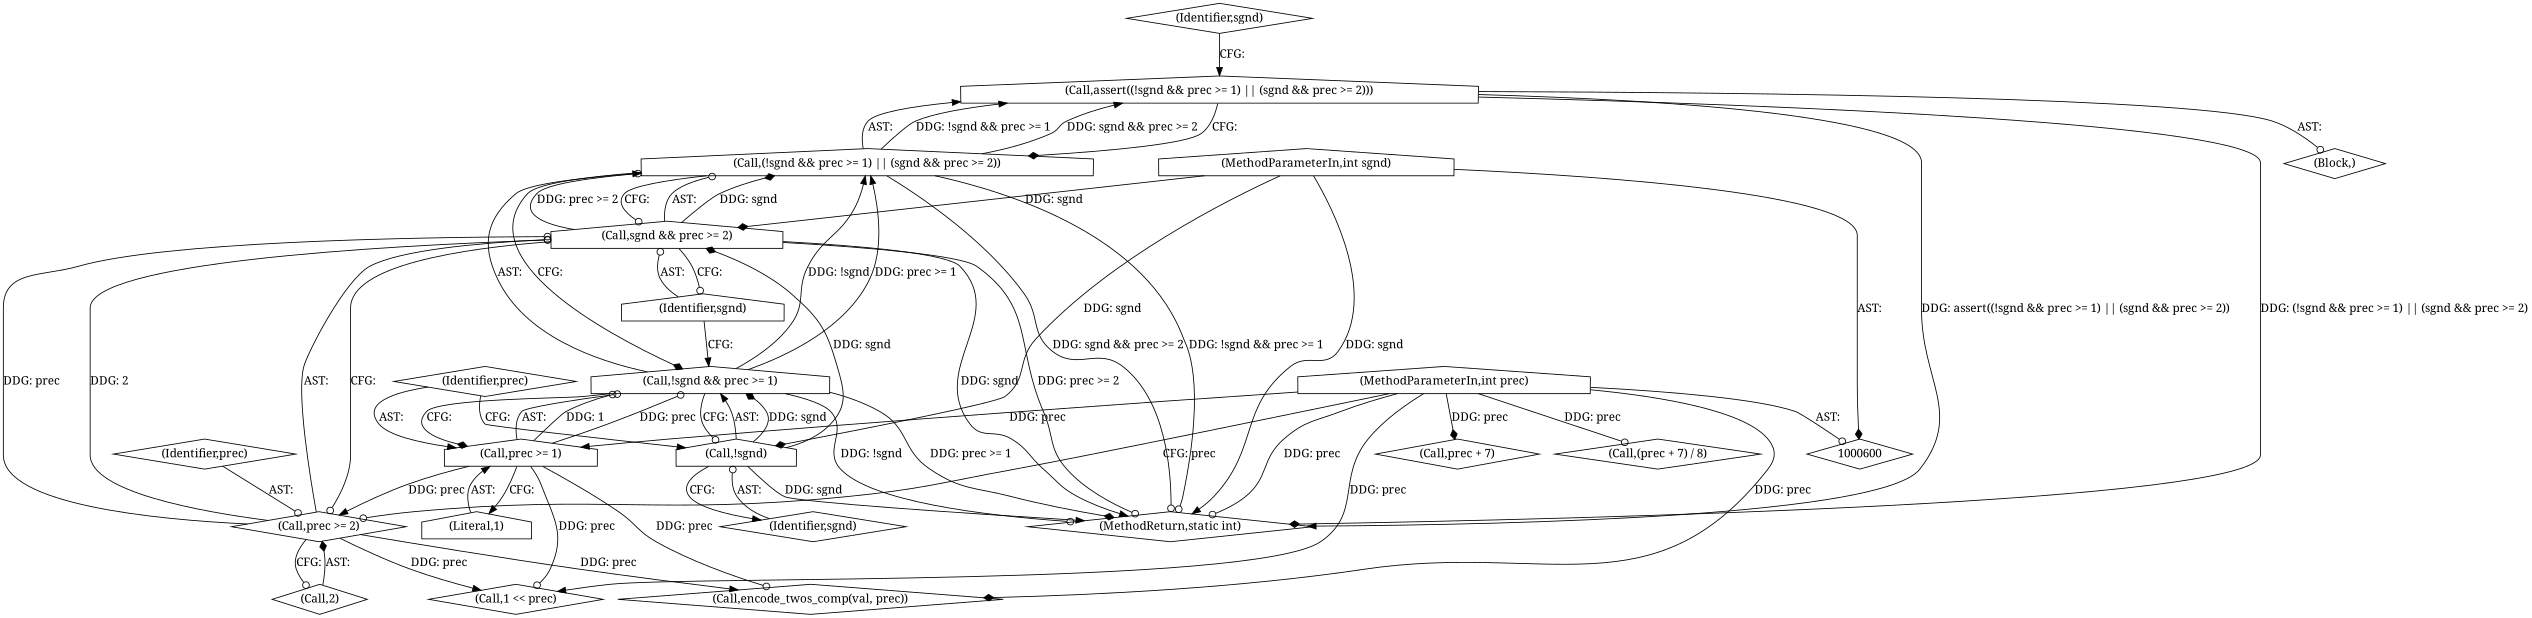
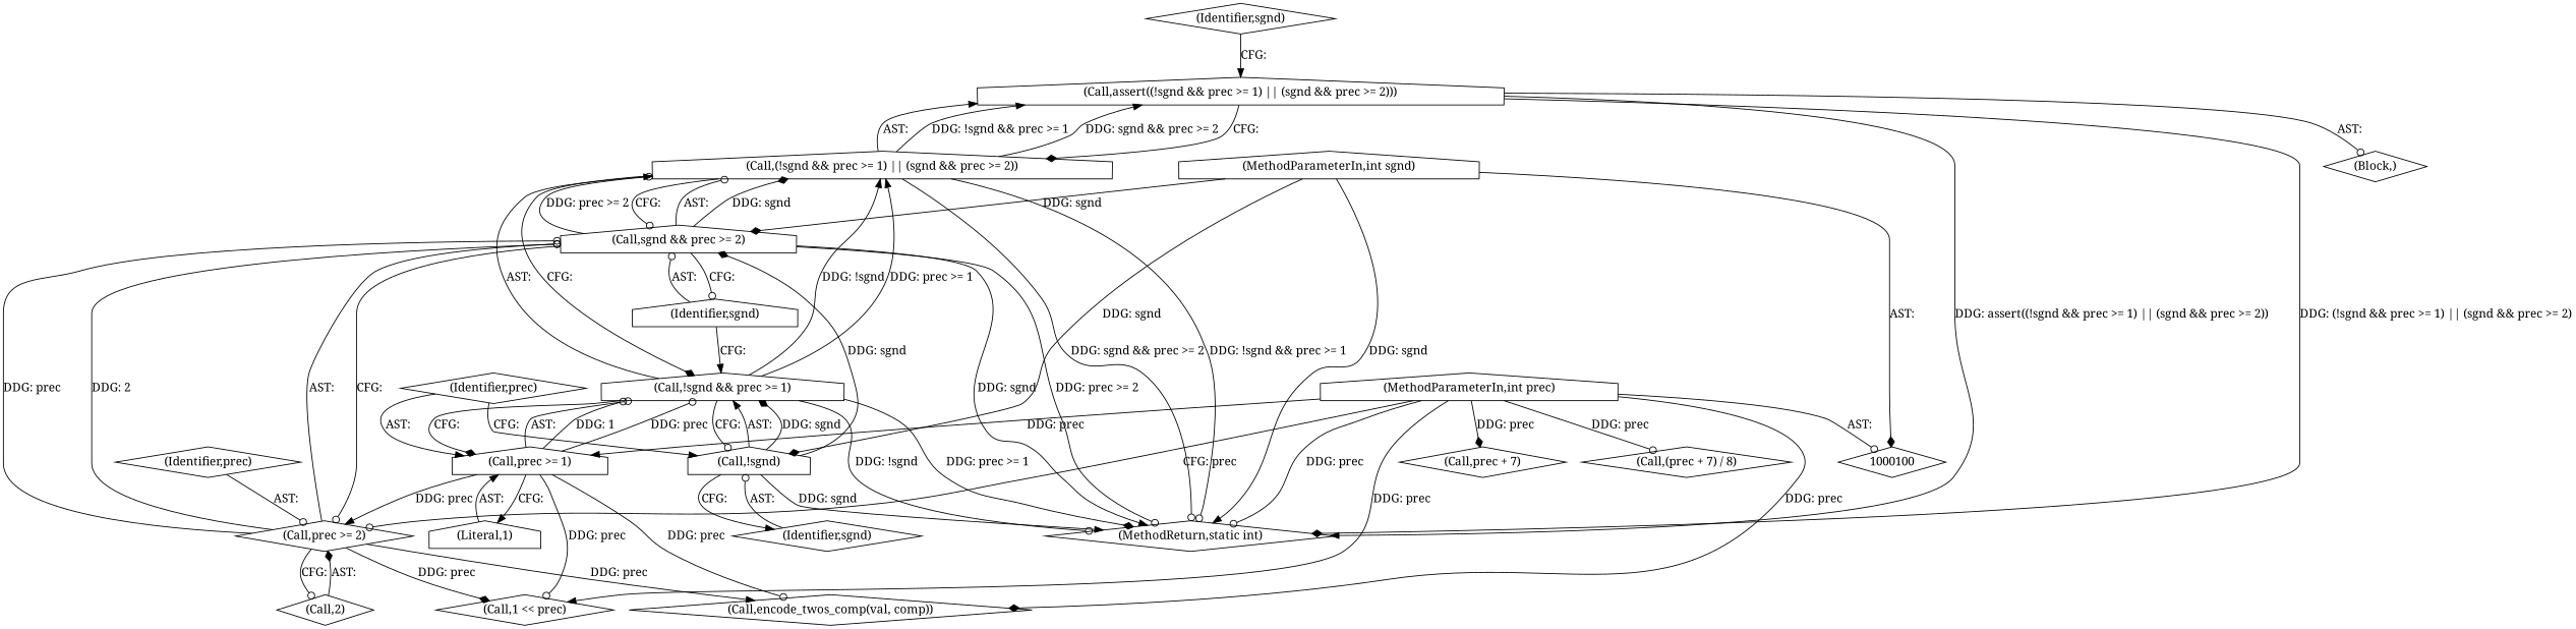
  digraph {
    fontname="Noto Serif"
    node [fontname="Noto Serif" shape=diamond]
    edge [arrowhead=odot fontname="Noto Serif"]
    n1 [label="(Call,assert((!sgnd && prec >= 1) || (sgnd && prec >= 2)))" shape=house]
    n2 [label="(Call,(!sgnd && prec >= 1) || (sgnd && prec >= 2))" shape=house]
    n3 [label="(MethodReturn,static int)"]
    n4 [label="(Block,)"]
    n5 [label="(Call,!sgnd && prec >= 1)" shape=house]
    n6 [label="(Call,sgnd && prec >= 2)" shape=house]
    n7 [label="(Call,!sgnd)" shape=house]
    n8 [label="(Call,prec >= 1)" shape=house]
    n9 [label="(Call,prec >= 2)"]
    n10 [label="(Identifier,sgnd)" shape=house]
    n11 [label="(Identifier,sgnd)"]
    n12 [label="(Literal,1)" shape=house]
    n13 [label="(Call,1 << prec)"]
-   n14 [label="(Call,encode_twos_comp(val, prec))"]
+   n14 [label="(Call,encode_twos_comp(val, comp))"]
    n15 [label="(MethodParameterIn,int sgnd)" shape=house]
-   1000100 [label=1000600]
+   1000100
    n17 [label="(Call,2)"]
    n18 [label="(MethodParameterIn,int prec)" shape=house]
    n19 [label="(Call,prec + 7)"]
    n20 [label="(Call,(prec + 7) / 8)"]
    n21 [label="(Identifier,prec)"]
    n22 [label="(Identifier,sgnd)"]
    n23 [label="(Identifier,prec)"]
    n1 -> n2 [arrowhead=diamond label="CFG: "]
    n1 -> n3 [arrowhead=normal label="DDG: assert((!sgnd && prec >= 1) || (sgnd && prec >= 2))"]
    n1 -> n3 [arrowhead=diamond label="DDG: (!sgnd && prec >= 1) || (sgnd && prec >= 2)"]
    n1 -> n4 [label="AST: "]
    n2 -> n1 [arrowhead=normal label="AST: "]
    n2 -> n1 [arrowhead=normal label="DDG: !sgnd && prec >= 1"]
    n2 -> n1 [arrowhead=normal label="DDG: sgnd && prec >= 2"]
    n2 -> n3 [label="DDG: sgnd && prec >= 2"]
    n2 -> n3 [label="DDG: !sgnd && prec >= 1"]
    n2 -> n5 [arrowhead=diamond label="CFG: "]
    n2 -> n6 [label="CFG: "]
    n5 -> n2 [arrowhead=normal label="AST: "]
    n5 -> n2 [arrowhead=normal label="DDG: !sgnd"]
    n5 -> n2 [arrowhead=normal label="DDG: prec >= 1"]
    n5 -> n3 [arrowhead=diamond label="DDG: prec >= 1"]
    n5 -> n3 [label="DDG: !sgnd"]
    n5 -> n7 [label="CFG: "]
    n5 -> n8 [arrowhead=diamond label="CFG: "]
    n6 -> n2 [label="AST: "]
    n6 -> n2 [arrowhead=diamond label="DDG: sgnd"]
    n6 -> n2 [label="DDG: prec >= 2"]
    n6 -> n3 [arrowhead=normal label="DDG: sgnd"]
    n6 -> n3 [label="DDG: prec >= 2"]
    n6 -> n9 [label="CFG: "]
    n6 -> n10 [label="CFG: "]
    n7 -> n3 [arrowhead=normal label="DDG: sgnd"]
    n7 -> n5 [arrowhead=normal label="AST: "]
    n7 -> n5 [arrowhead=diamond label="DDG: sgnd"]
    n7 -> n6 [arrowhead=diamond label="DDG: sgnd"]
    n7 -> n11 [arrowhead=normal label="CFG: "]
    n8 -> n5 [label="AST: "]
    n8 -> n5 [label="DDG: prec"]
    n8 -> n5 [label="DDG: 1"]
    n8 -> n9 [arrowhead=normal label="DDG: prec"]
    n8 -> n12 [arrowhead=normal label="CFG: "]
    n8 -> n13 [label="DDG: prec"]
    n8 -> n14 [label="DDG: prec"]
    n9 -> n6 [label="AST: "]
    n9 -> n6 [label="DDG: prec"]
    n9 -> n6 [label="DDG: 2"]
-   n9 -> n13 [arrowhead=normal label="DDG: prec"]
+   n9 -> n13 [arrowhead=diamond label="DDG: prec"]
    n9 -> n14 [arrowhead=normal label="DDG: prec"]
    n9 -> n17 [label="CFG: "]
    n10 -> n5 [arrowhead=normal label="CFG: "]
    n10 -> n6 [label="AST: "]
    n11 -> n7 [label="AST: "]
    n12 -> n8 [arrowhead=normal label="AST: "]
    n15 -> n3 [arrowhead=normal label="DDG: sgnd"]
    n15 -> n6 [arrowhead=diamond label="DDG: sgnd"]
    n15 -> n7 [arrowhead=diamond label="DDG: sgnd"]
    n15 -> 1000100 [arrowhead=diamond label="AST: "]
    n17 -> n9 [arrowhead=diamond label="AST: "]
    n18 -> n3 [label="DDG: prec"]
    n18 -> n8 [arrowhead=normal label="DDG: prec"]
    n18 -> n9 [label="CFG: prec"]
    n18 -> n13 [arrowhead=normal label="DDG: prec"]
    n18 -> n14 [arrowhead=diamond label="DDG: prec"]
    n18 -> 1000100 [label="AST: "]
    n18 -> n19 [arrowhead=diamond label="DDG: prec"]
    n18 -> n20 [label="DDG: prec"]
    n21 -> n7 [arrowhead=normal label="CFG: "]
    n21 -> n8 [arrowhead=normal label="AST: "]
    n22 -> n1 [arrowhead=normal label="CFG: "]
    n23 -> n9 [label="AST: "]
  }
